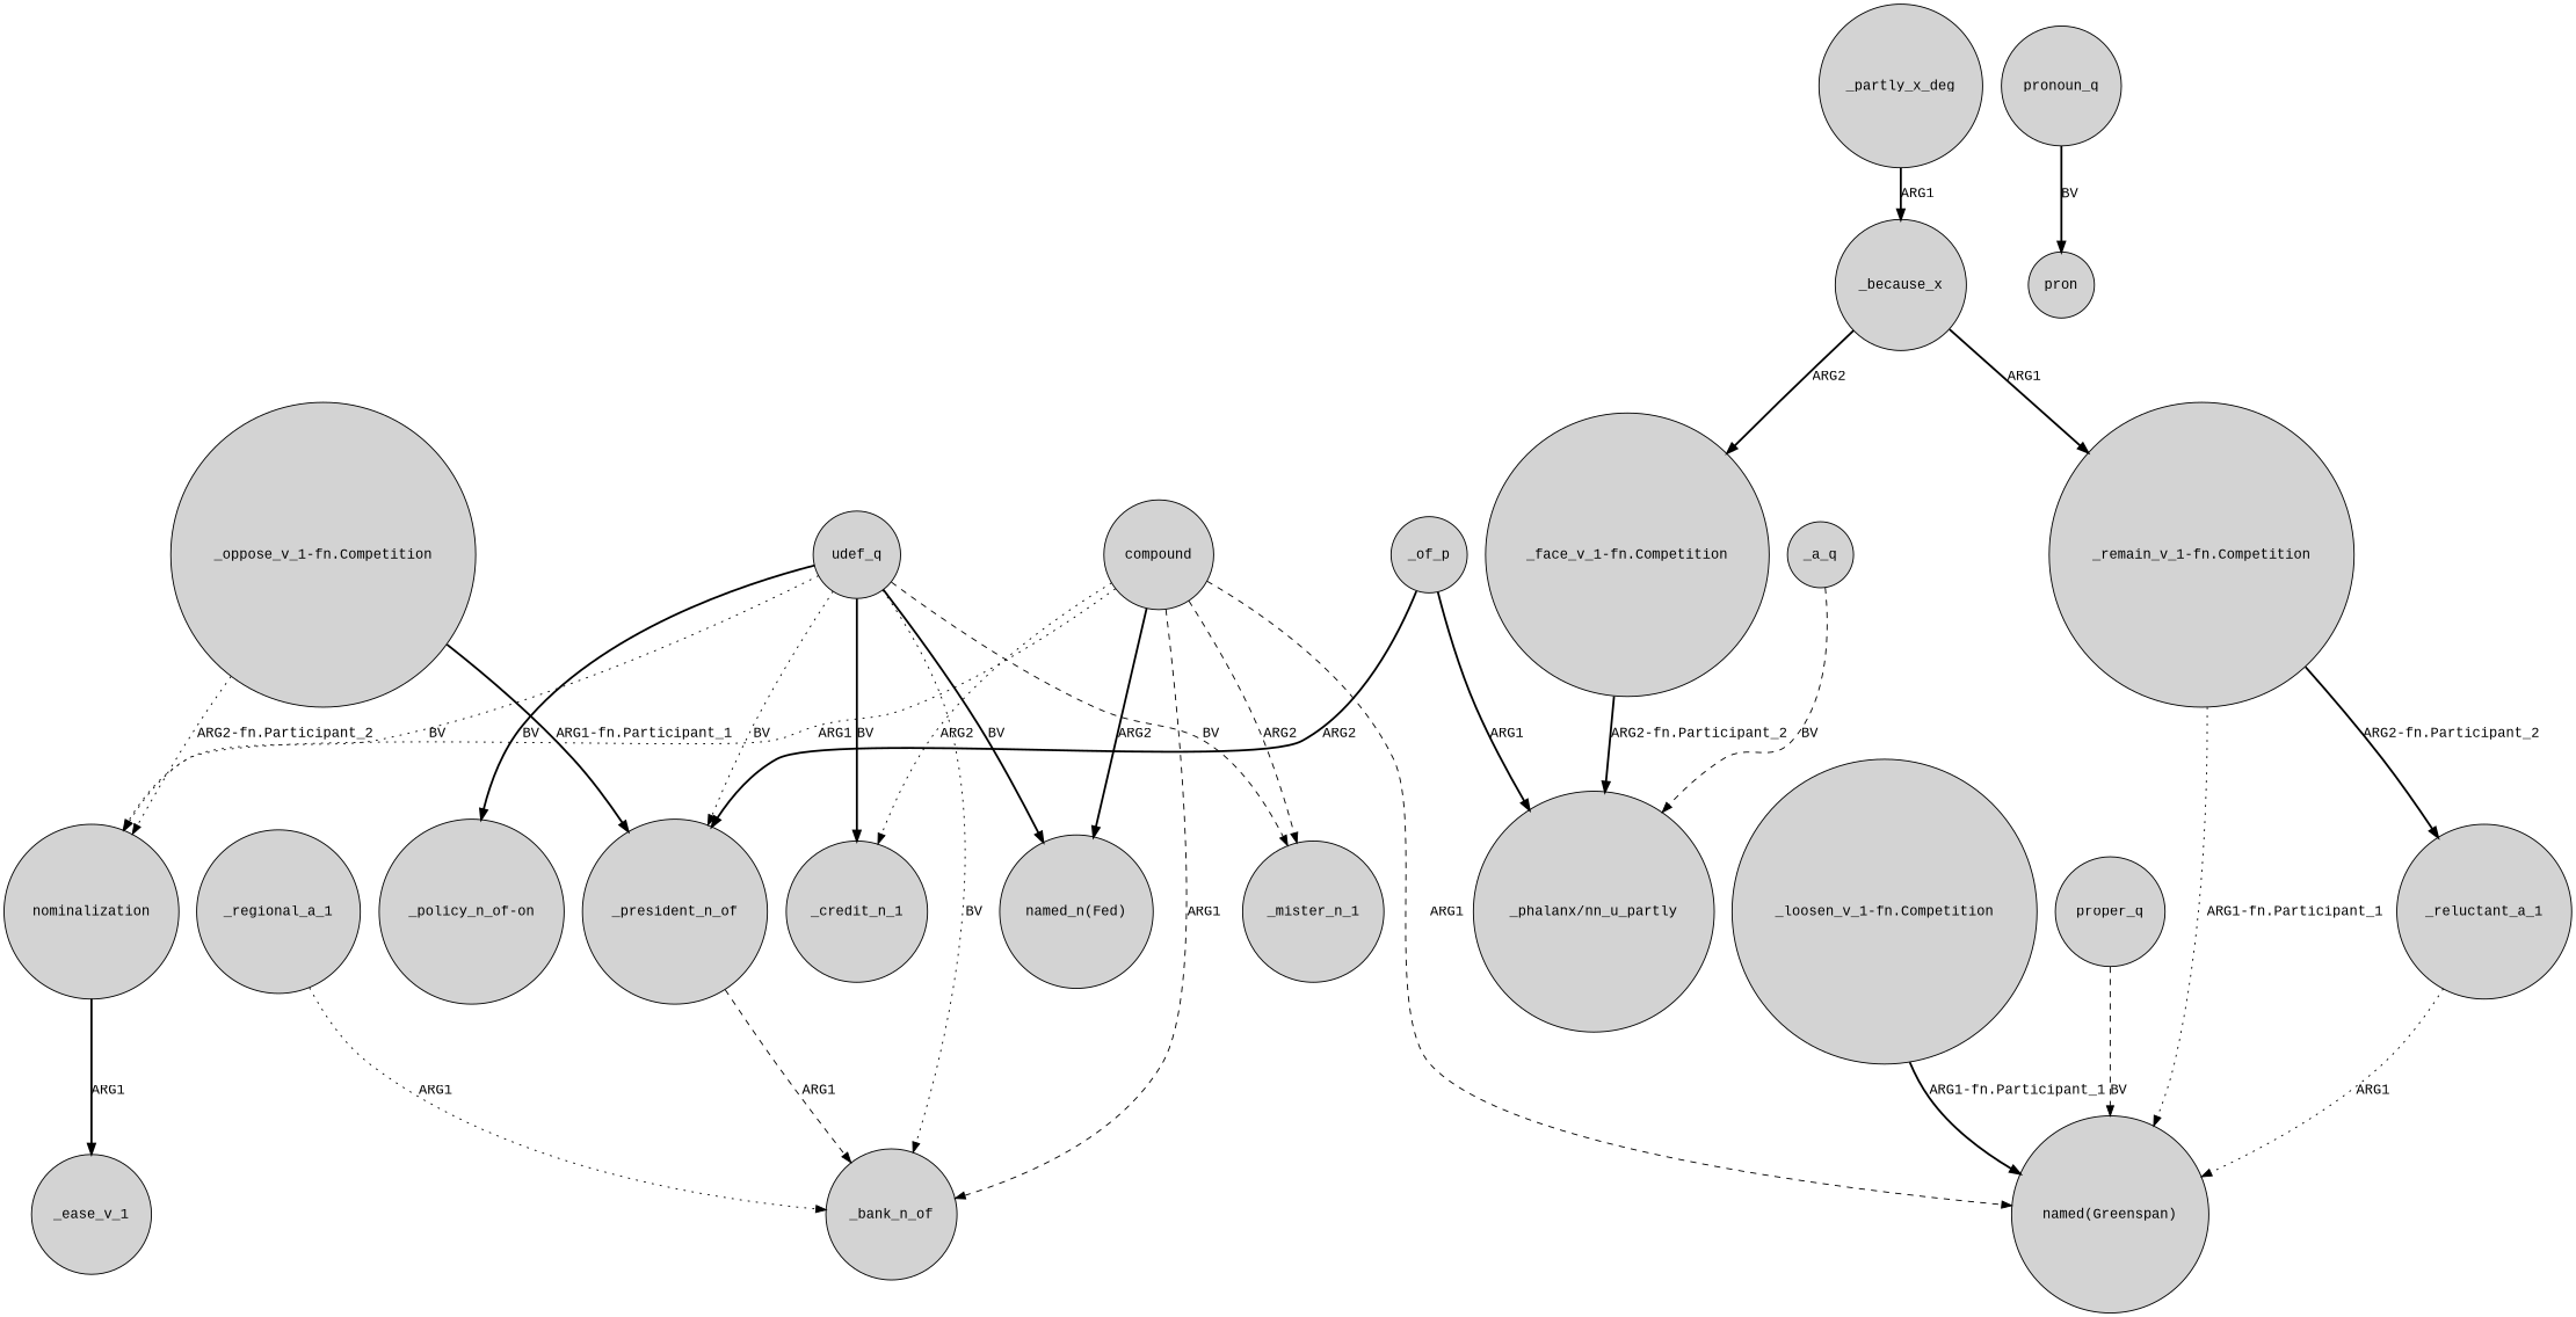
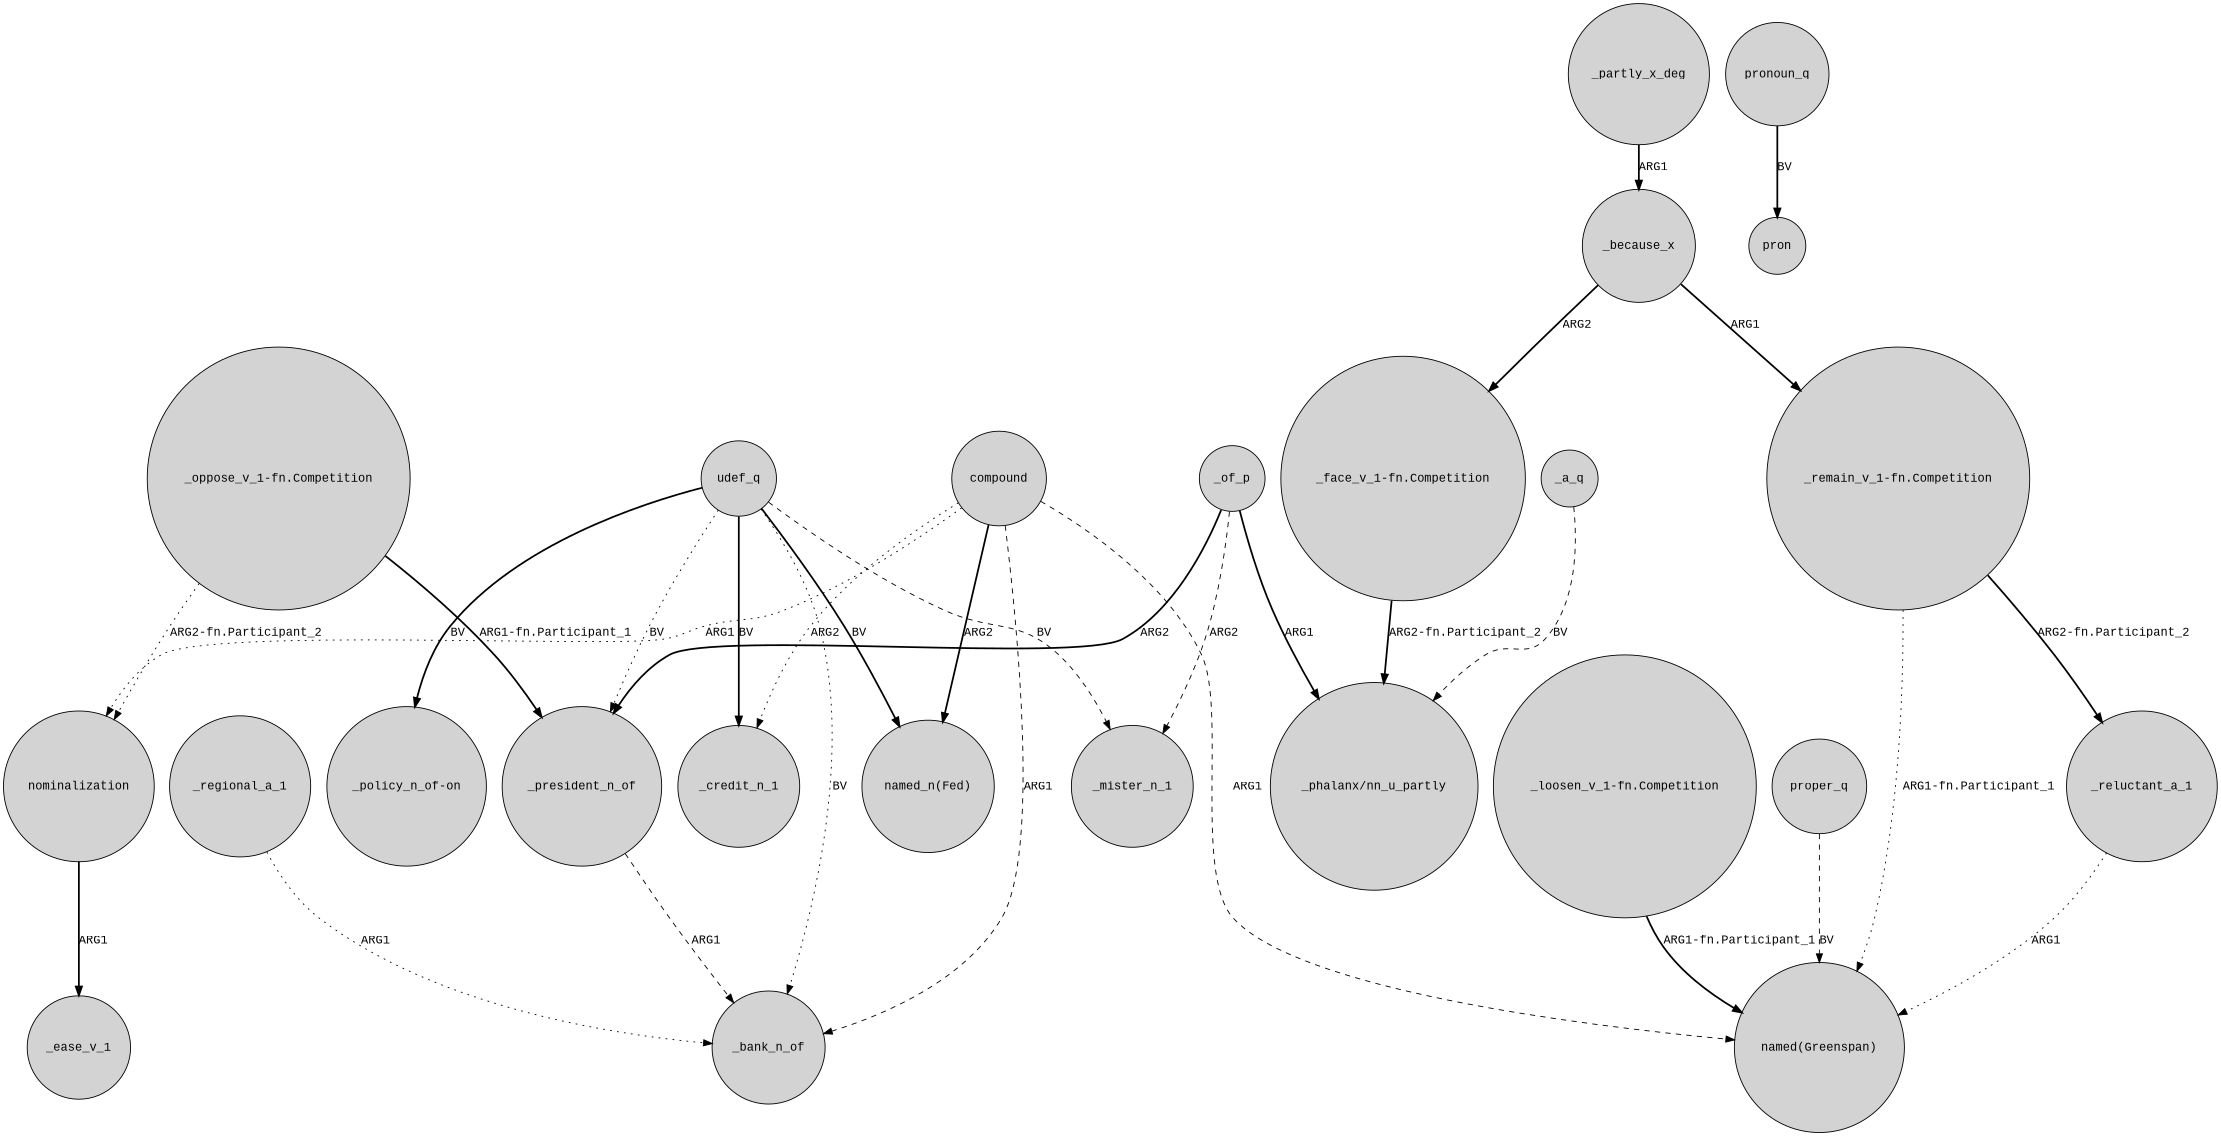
  digraph {
    fontname="Liberation Mono"
    node [fontname="Liberation Mono" shape=circle style=filled]
    edge [fontname="Liberation Mono" style=bold]
    compound
    _mister_n_1
    _bank_n_of
    nominalization
    "named(Greenspan)"
    _credit_n_1
    "named_n(Fed)"
    _ease_v_1
    "_oppose_v_1-fn.Competition"
    _president_n_of
    _because_x
    "_remain_v_1-fn.Competition"
    "_face_v_1-fn.Competition"
    _reluctant_a_1
    n15 [label="_phalanx/nn_u_partly"]
    udef_q
    "_policy_n_of-on"
    _partly_x_deg
    _of_p
    "_loosen_v_1-fn.Competition"
    pronoun_q
    pron
    _regional_a_1
    _a_q
    proper_q
-   compound -> _mister_n_1 [label=ARG2 style=dashed]
+   _of_p -> _mister_n_1 [label=ARG2 style=dashed]
    compound -> _bank_n_of [label=ARG1 style=dashed]
    compound -> nominalization [label=ARG1 style=dotted]
    compound -> "named(Greenspan)" [label=ARG1 style=dashed]
    compound -> _credit_n_1 [label=ARG2 style=dotted]
    compound -> "named_n(Fed)" [label=ARG2]
    nominalization -> _ease_v_1 [label=ARG1]
    "_oppose_v_1-fn.Competition" -> nominalization [label="ARG2-fn.Participant_2" style=dotted]
    "_oppose_v_1-fn.Competition" -> _president_n_of [label="ARG1-fn.Participant_1"]
    _president_n_of -> _bank_n_of [label=ARG1 style=dashed]
    _because_x -> "_remain_v_1-fn.Competition" [label=ARG1]
    _because_x -> "_face_v_1-fn.Competition" [label=ARG2]
    "_remain_v_1-fn.Competition" -> "named(Greenspan)" [label="ARG1-fn.Participant_1" style=dotted]
    "_remain_v_1-fn.Competition" -> _reluctant_a_1 [label="ARG2-fn.Participant_2"]
    "_face_v_1-fn.Competition" -> n15 [label="ARG2-fn.Participant_2"]
    _reluctant_a_1 -> "named(Greenspan)" [label=ARG1 style=dotted]
    udef_q -> _mister_n_1 [label=BV style=dashed]
    udef_q -> _bank_n_of [label=BV style=dotted]
-   udef_q -> nominalization [label=BV style=dotted]
    udef_q -> _credit_n_1 [label=BV]
    udef_q -> "named_n(Fed)" [label=BV]
    udef_q -> _president_n_of [label=BV style=dotted]
    udef_q -> "_policy_n_of-on" [label=BV]
    _partly_x_deg -> _because_x [label=ARG1]
    _of_p -> _president_n_of [label=ARG2]
    _of_p -> n15 [label=ARG1]
    "_loosen_v_1-fn.Competition" -> "named(Greenspan)" [label="ARG1-fn.Participant_1"]
    pronoun_q -> pron [label=BV]
    _regional_a_1 -> _bank_n_of [label=ARG1 style=dotted]
    _a_q -> n15 [label=BV style=dashed]
    proper_q -> "named(Greenspan)" [label=BV style=dashed]
  }
